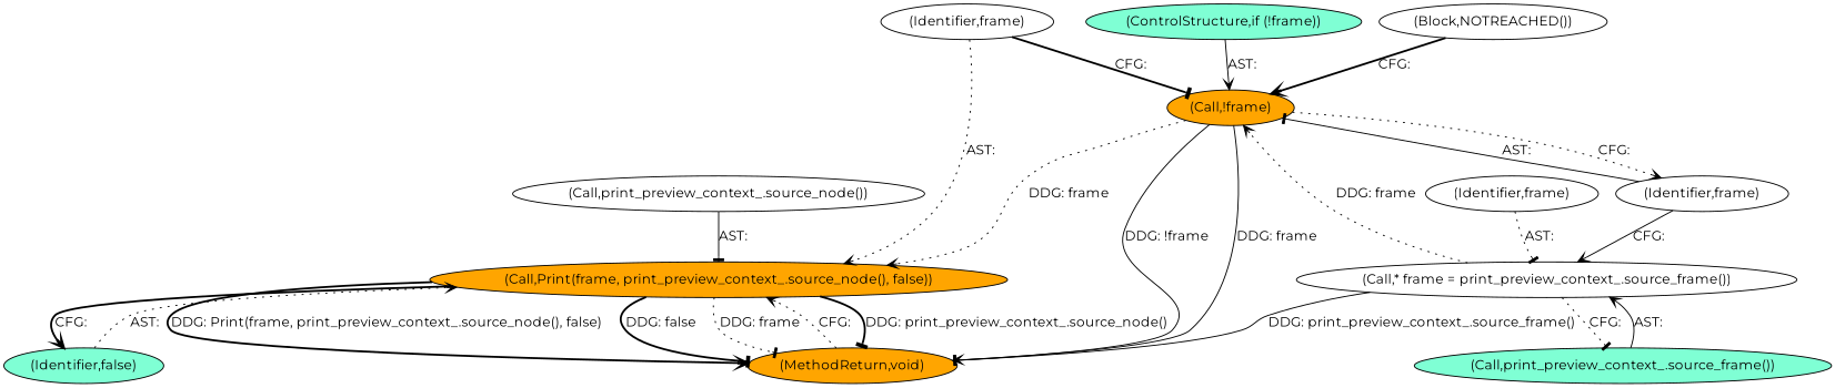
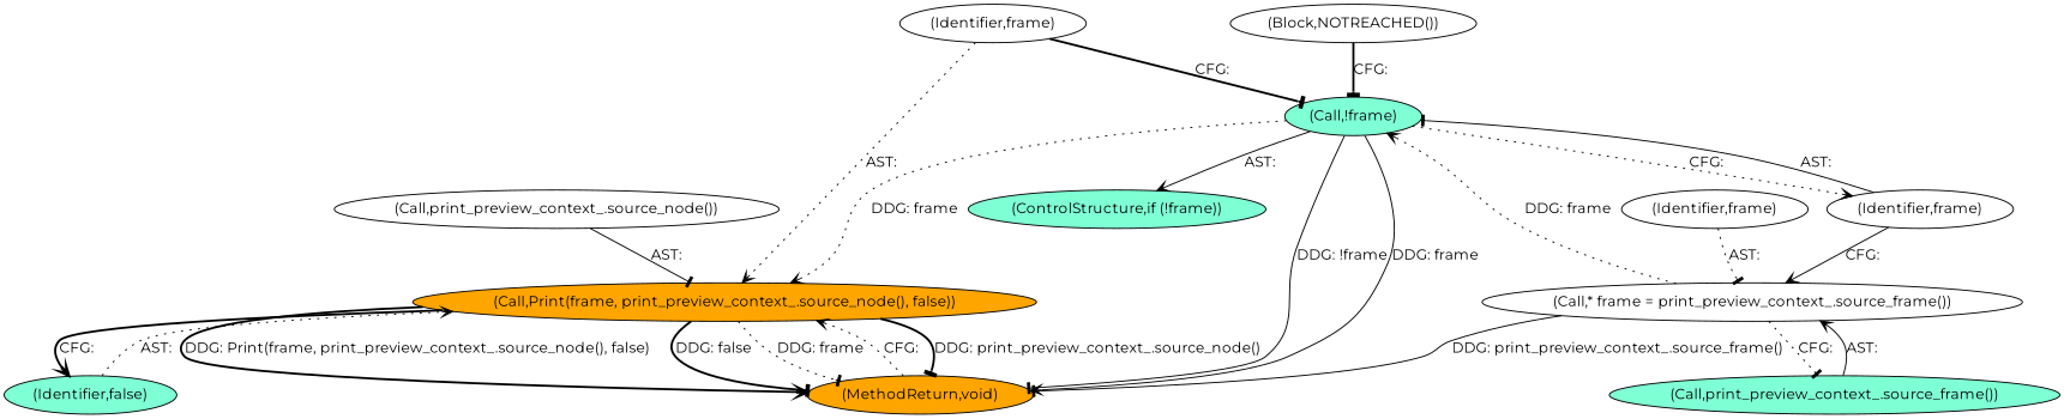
  digraph {
    fontname=Montserrat
    node [fillcolor=white fontname=Montserrat style=filled]
    edge [arrowhead=vee fontname=Montserrat style=dotted]
-   n1 [fillcolor=orange label="(Call,!frame)"]
+   n1 [fillcolor=aquamarine label="(Call,!frame)"]
    n2 [fillcolor=orange label="(Call,Print(frame, print_preview_context_.source_node(), false))"]
    n3 [fillcolor=aquamarine label="(ControlStructure,if (!frame))"]
    n4 [label="(Identifier,frame)"]
    n5 [fillcolor=orange label="(MethodReturn,void)"]
    n6 [fillcolor=aquamarine label="(Identifier,false)"]
    n7 [label="(Call,* frame = print_preview_context_.source_frame())"]
    n8 [fillcolor=aquamarine label="(Call,print_preview_context_.source_frame())"]
    n9 [label="(Identifier,frame)"]
    n10 [label="(Block,NOTREACHED())"]
    n11 [label="(Call,print_preview_context_.source_node())"]
    n12 [label="(Identifier,frame)"]
    n1 -> n2 [label="DDG: frame"]
-   n3 -> n1 [label="AST: " style=solid]
+   n1 -> n3 [label="AST: " style=solid]
    n1 -> n4 [label="CFG: "]
    n1 -> n5 [arrowhead=tee label="DDG: !frame" style=solid]
    n1 -> n5 [label="DDG: frame" style=solid]
    n2 -> n5 [arrowhead=tee label="DDG: print_preview_context_.source_node()" style=bold]
    n2 -> n5 [label="DDG: Print(frame, print_preview_context_.source_node(), false)" style=bold]
    n2 -> n5 [arrowhead=tee label="DDG: false" style=bold]
    n2 -> n5 [arrowhead=tee label="DDG: frame"]
    n2 -> n6 [label="CFG: " style=bold]
    n4 -> n1 [arrowhead=tee label="AST: " style=solid]
    n4 -> n7 [label="CFG: " style=solid]
    n5 -> n2 [label="CFG: "]
    n6 -> n2 [label="AST: "]
    n7 -> n1 [label="DDG: frame"]
    n7 -> n5 [arrowhead=tee label="DDG: print_preview_context_.source_frame()" style=solid]
    n7 -> n8 [arrowhead=tee label="CFG: "]
    n8 -> n7 [label="AST: " style=solid]
    n9 -> n7 [arrowhead=tee label="AST: "]
-   n10 -> n1 [label="CFG: " style=bold]
+   n10 -> n1 [arrowhead=tee label="CFG: " style=bold]
    n11 -> n2 [arrowhead=tee label="AST: " style=solid]
    n12 -> n1 [arrowhead=tee label="CFG: " style=bold]
    n12 -> n2 [label="AST: "]
  }
